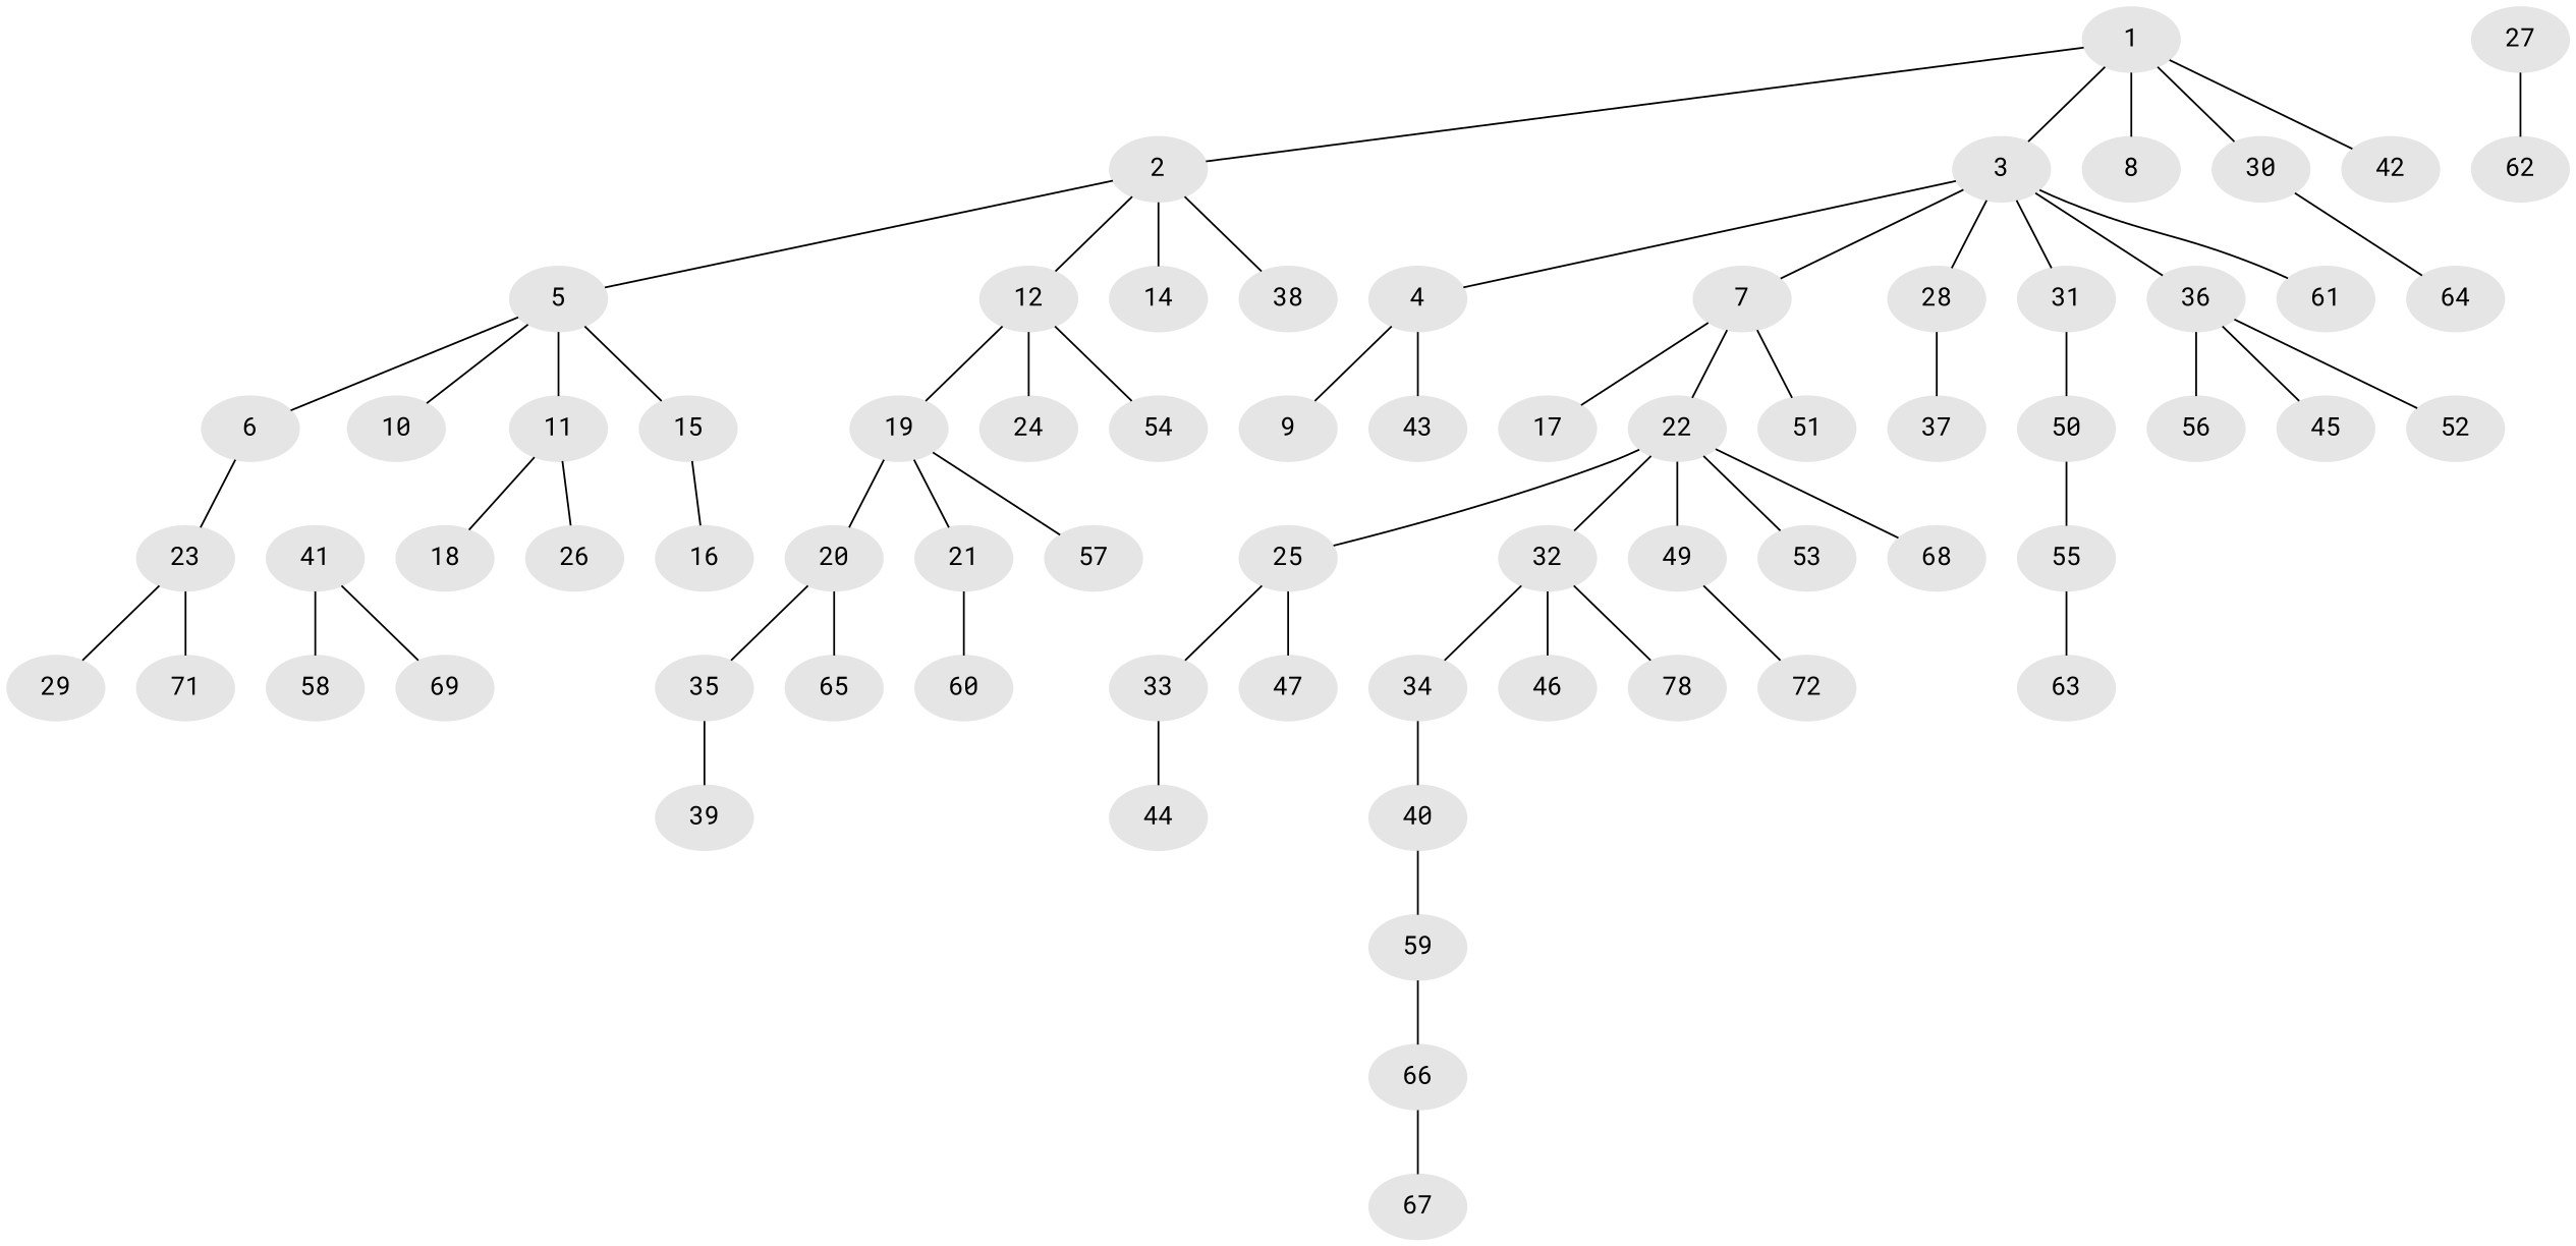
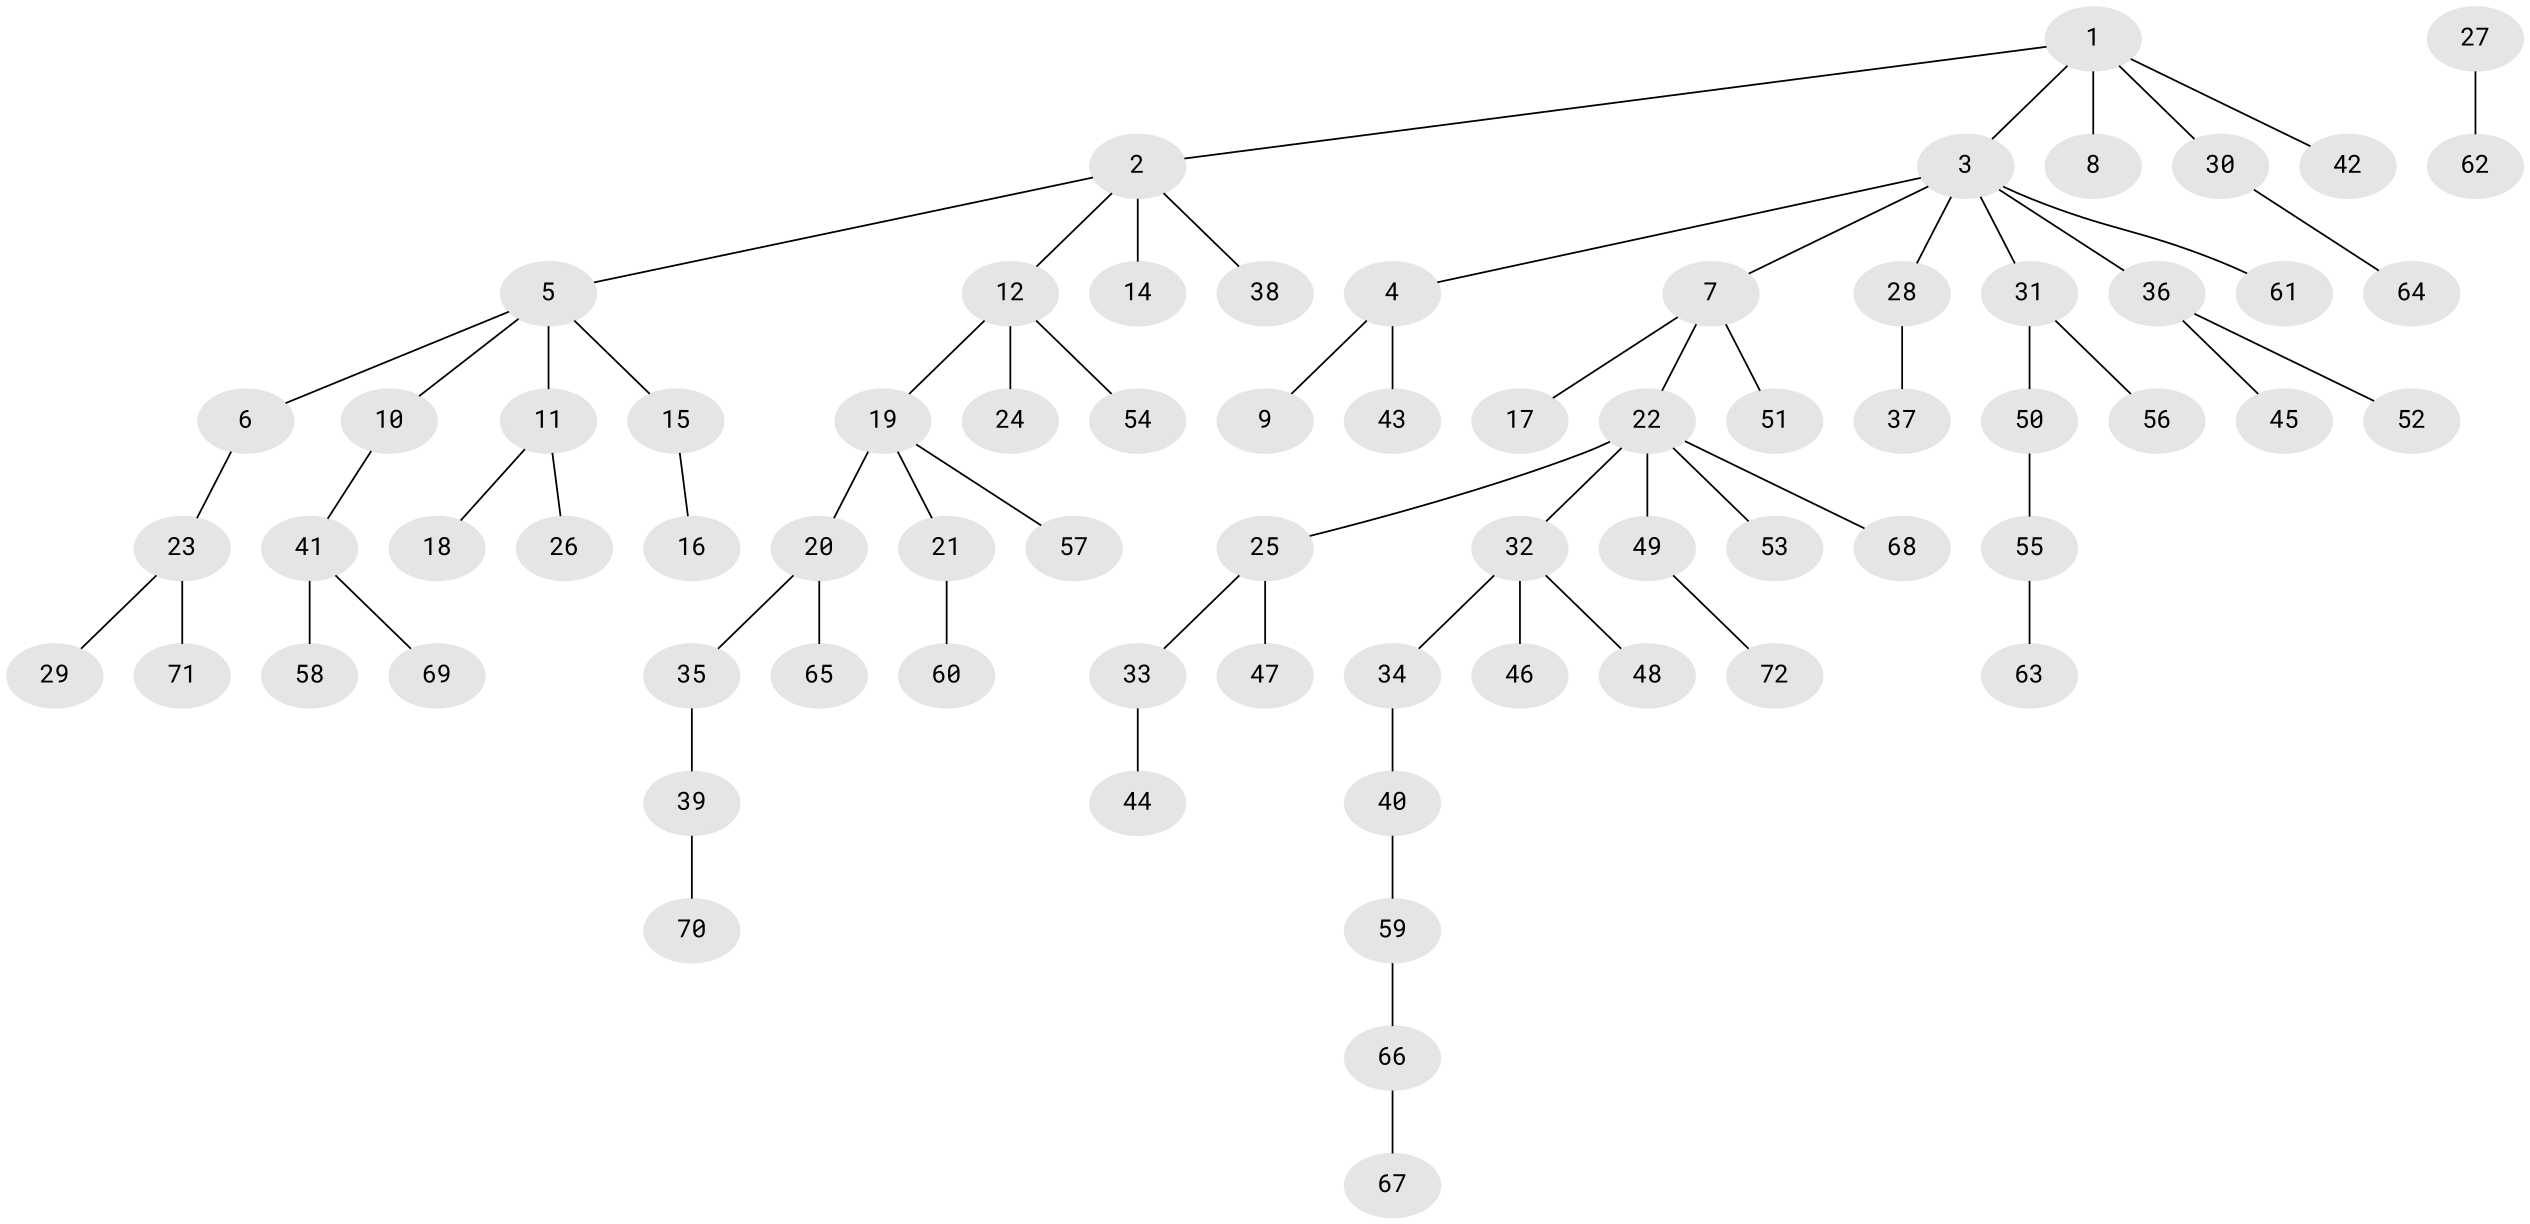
  graph {
    fontname="Roboto Mono"
    node [color=gray90 fontname="Roboto Mono" style=filled]
    edge [fontname="Roboto Mono"]
    1
    2
    3
    8
    30
    42
    5
    12
    14
    38
    4
    7
    28
    31
    36
    61
    64
    6
    10
    11
    15
    19
    24
    54
    9
    43
    17
    22
    51
    37
    50
    56
    45
    52
    23
    41
    18
    26
    16
    29
    71
    25
    32
    49
    53
    68
    58
    69
    20
    21
    57
    27
    62
    35
    65
    60
    39
    33
    47
    34
    46
-   48 [label=78]
+   48
    72
    44
    55
    40
    59
+   70
    66
    63
    67
    1 -- 2
    1 -- 3
    1 -- 8
    1 -- 30
    1 -- 42
    2 -- 5
    2 -- 12
    2 -- 14
    2 -- 38
    3 -- 4
    3 -- 7
    3 -- 28
    3 -- 31
    3 -- 36
    3 -- 61
    30 -- 64
    5 -- 6
    5 -- 10
    5 -- 11
    5 -- 15
    12 -- 19
    12 -- 24
    12 -- 54
    4 -- 9
    4 -- 43
    7 -- 17
    7 -- 22
    7 -- 51
    28 -- 37
    31 -- 50
-   36 -- 56
+   31 -- 56
    36 -- 45
    36 -- 52
    6 -- 23
+   10 -- 41
    11 -- 18
    11 -- 26
    15 -- 16
    19 -- 20
    19 -- 21
    19 -- 57
    22 -- 25
    22 -- 32
    22 -- 49
    22 -- 53
    22 -- 68
    50 -- 55
    23 -- 29
    23 -- 71
    41 -- 58
    41 -- 69
    25 -- 33
    25 -- 47
    32 -- 34
    32 -- 46
    32 -- 48
    49 -- 72
    20 -- 35
    20 -- 65
    21 -- 60
    27 -- 62
    35 -- 39
+   39 -- 70
    33 -- 44
    34 -- 40
    55 -- 63
    40 -- 59
    59 -- 66
    66 -- 67
  }
